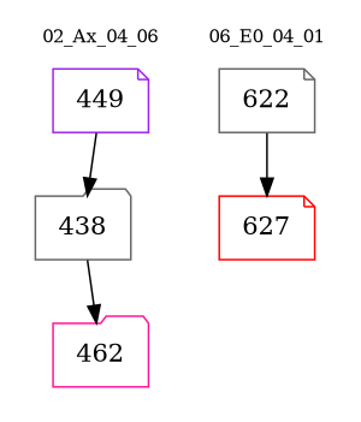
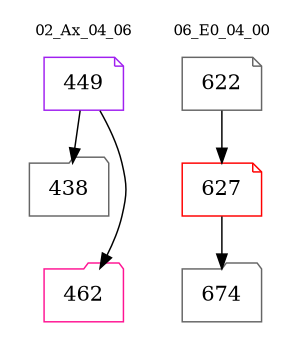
  digraph {
    node [color=gray40 shape=note]
    edge [color=black]
    n1 [color=purple label=449]
    n2 [label=438 shape=folder]
    n3 [color=deeppink label=462 shape=folder]
    n4 [color=red label=627]
    n5 [label=622]
+   n6 [label=674 shape=folder]
    subgraph cluster_1 {
      color=white
      fontsize=10
      label="02_Ax_04_06"
      n1
      n2
      n3
    }
    subgraph cluster_2 {
      color=white
      fontsize=10
-     label="06_E0_04_01"
+     label="06_E0_04_00"
      n4
      n5
+     n6
    }
    n1 -> n2
-   n2 -> n3
+   n1 -> n3
+   n4 -> n6
    n5 -> n4
  }
